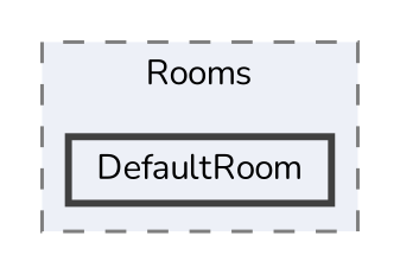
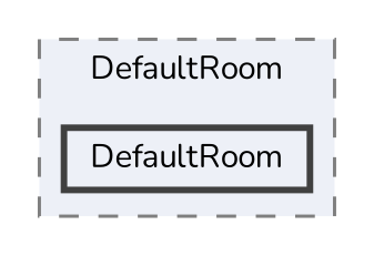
  digraph {
    compound=true
    fontname=Nunito
    n1 [color=grey25 fillcolor="#edf0f7" fontname=Nunito fontsize=10 height=0.2 label=DefaultRoom shape=box style="filled,bold" width=0.4]
    subgraph cluster_1 {
      bgcolor="#edf0f7"
      fontsize=10
-     label=Rooms
+     label=DefaultRoom
      pencolor=grey50
      style="filled,dashed"
      n1
    }
  }
